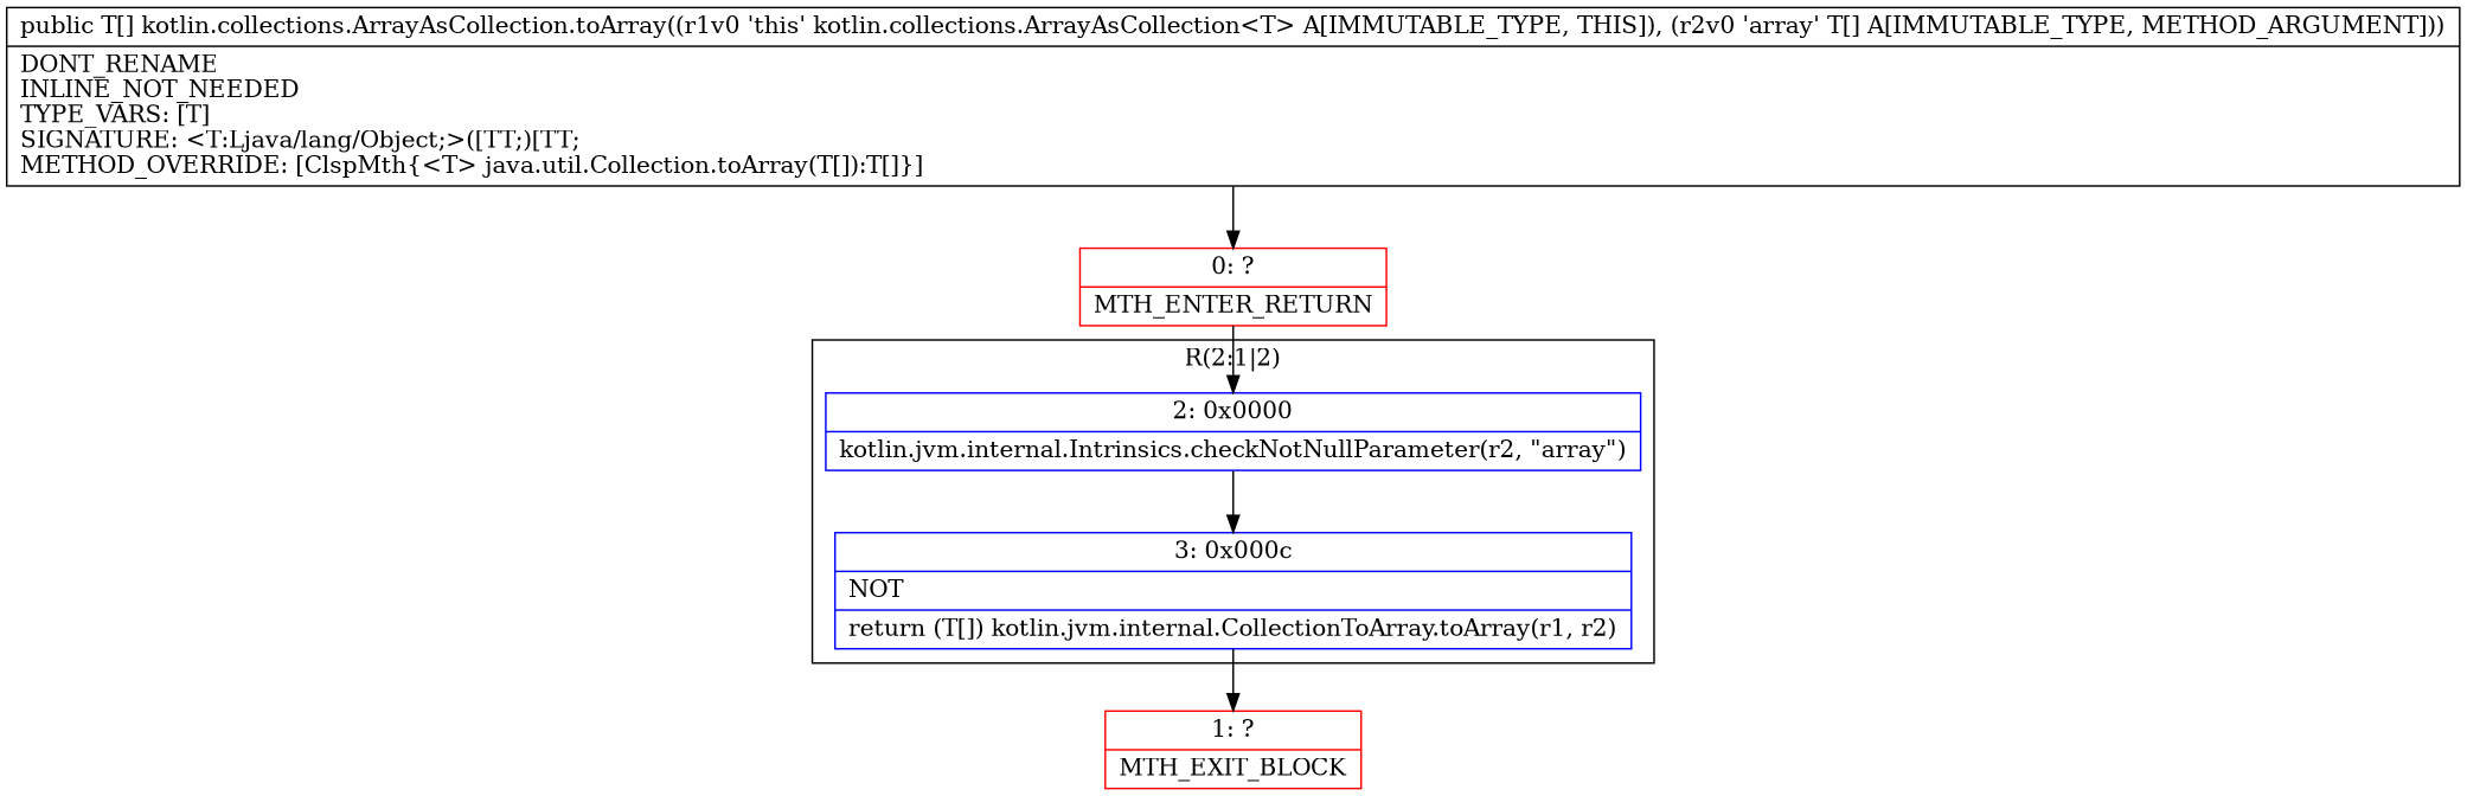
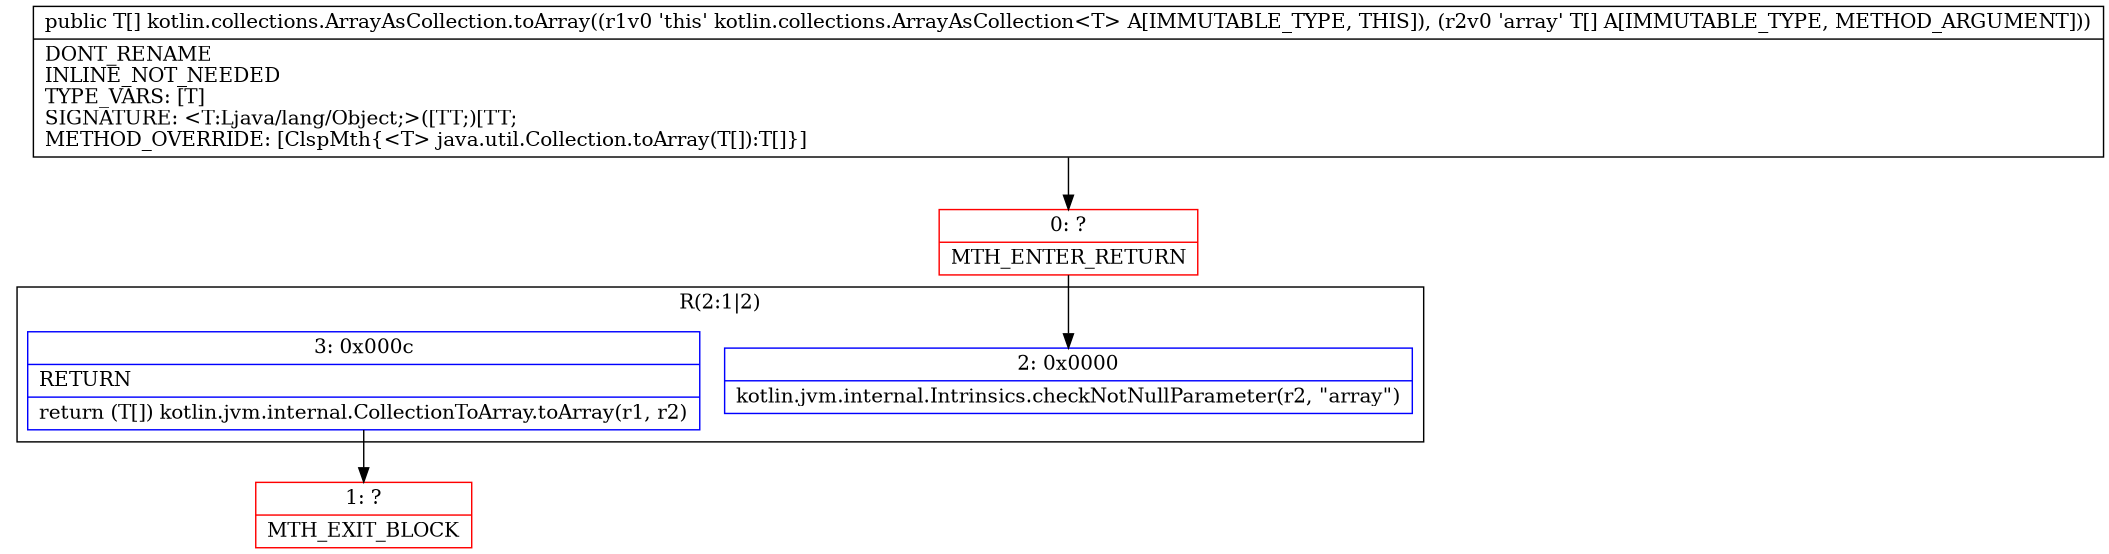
  digraph {
    node [color=blue shape=record]
    n1 [label="{2\:\ 0x0000|kotlin.jvm.internal.Intrinsics.checkNotNullParameter(r2, \"array\")\l}"]
-   n2 [label="{3\:\ 0x000c|NOT\l|return (T[]) kotlin.jvm.internal.CollectionToArray.toArray(r1, r2)\l}"]
+   n2 [label="{3\:\ 0x000c|RETURN\l|return (T[]) kotlin.jvm.internal.CollectionToArray.toArray(r1, r2)\l}"]
    n3 [color=red label="{1\:\ ?|MTH_EXIT_BLOCK\l}"]
    n4 [color=red label="{0\:\ ?|MTH_ENTER_RETURN\l}"]
    n5 [label="{public T[] kotlin.collections.ArrayAsCollection.toArray((r1v0 'this' kotlin.collections.ArrayAsCollection\<T\> A[IMMUTABLE_TYPE, THIS]), (r2v0 'array' T[] A[IMMUTABLE_TYPE, METHOD_ARGUMENT]))  | DONT_RENAME\lINLINE_NOT_NEEDED\lTYPE_VARS: [T]\lSIGNATURE: \<T:Ljava\/lang\/Object;\>([TT;)[TT;\lMETHOD_OVERRIDE: [ClspMth\{\<T\> java.util.Collection.toArray(T[]):T[]\}]\l}" color=""]
    subgraph cluster_1 {
      label="R(2:1|2)"
      n1
      n2
    }
-   n1 -> n2
    n2 -> n3
    n4 -> n1
    n5 -> n4
  }
